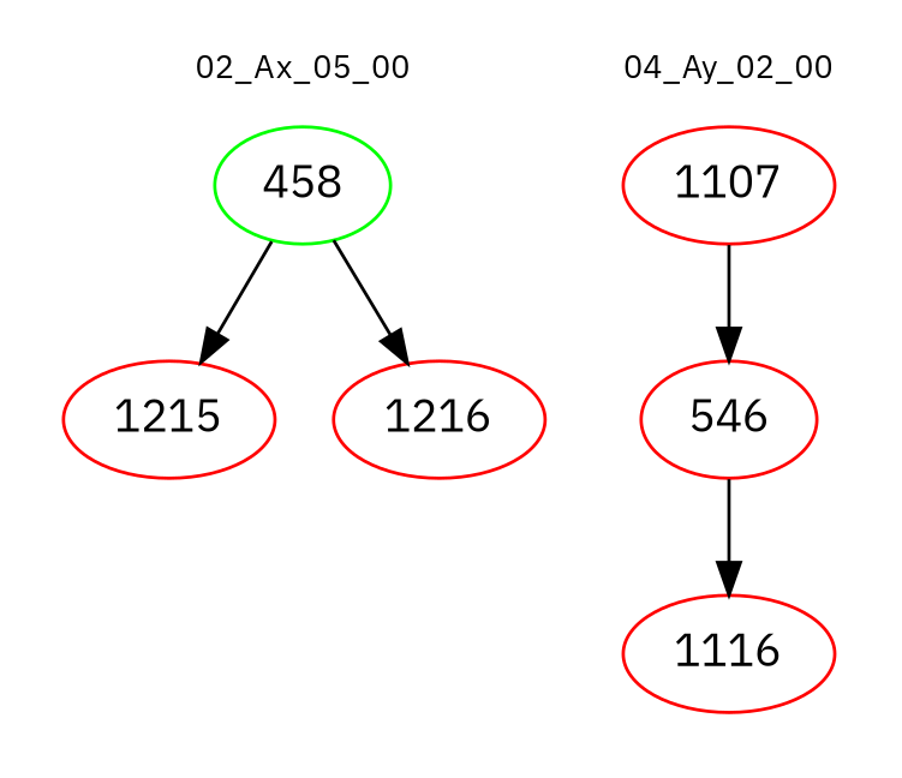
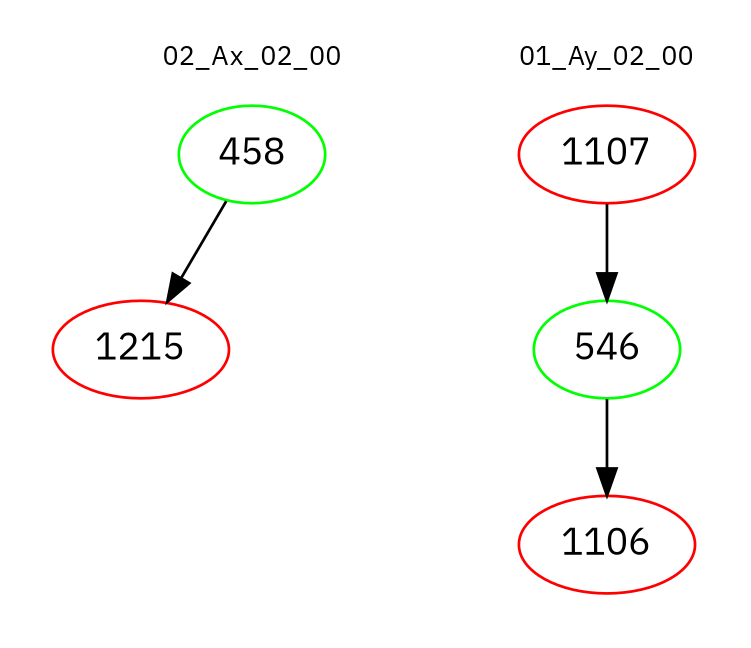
  digraph {
    fontname="IBM Plex Sans"
    node [color=red fontname="IBM Plex Sans"]
    edge [color=black fontname="IBM Plex Sans"]
    n1 [color=green label=458]
    n2 [label=1215]
-   n3 [label=1216]
-   n4 [label=546]
-   n5 [label=1116]
+   n4 [color=green label=546]
+   n5 [label=1106]
    n6 [label=1107]
    subgraph cluster_1 {
      color=white
      fontsize=10
-     label="02_Ax_05_00"
+     label="02_Ax_02_00"
      n1
      n2
-     n3
    }
    subgraph cluster_2 {
      color=white
      fontsize=10
-     label="04_Ay_02_00"
+     label="01_Ay_02_00"
      n4
      n5
      n6
    }
    n1 -> n2
-   n1 -> n3
    n4 -> n5
    n6 -> n4
  }
